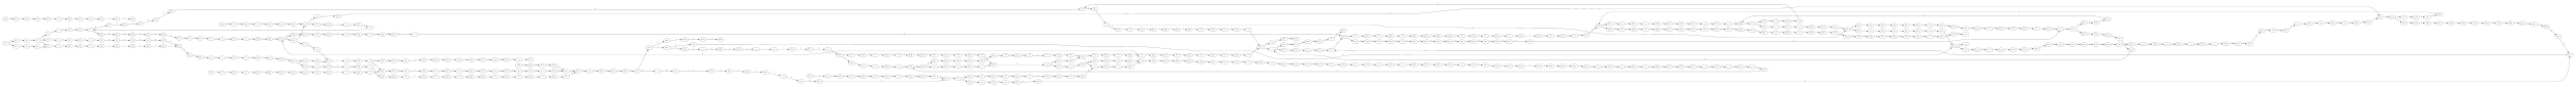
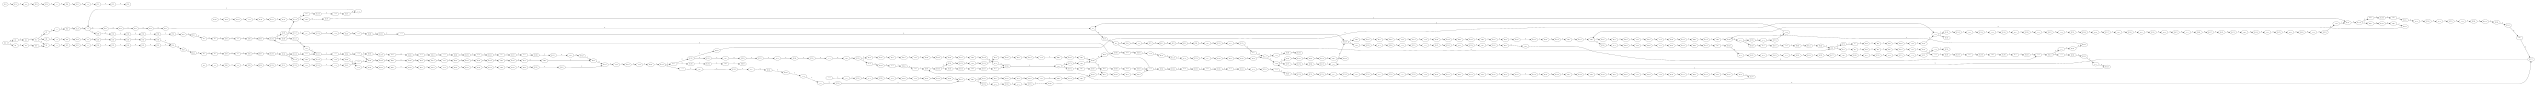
  strict digraph {
    fontname="Courier Prime"
    rankdir=LR
    node [fontname="Courier Prime"]
    edge [fontname="Courier Prime"]
    S0
    S1
    S2
    S3
    S4
    S5
    S6
    S7
    S8
    S9
    S11
    S12
    S13
    S10
    S14
    S15
    S16
    S17
    S18
    S19
    S20
    S21
    S22
    S23
    S24
    S25
    S26
    S27
    S28
    S29
    S30
    S31
    S32
    S33
    S34
    S35
    S36
    S37
    S38
    S39
    S40
    S41
    S42
    S43
    S44
    S45
    S46
    S47
    S48
    S49
    S50
    S51
    S52
    S53
    S54
    S55
    S56
    S57
    S58
    S59
    S60
    S61
    S62
    S64
    S65
    S66
    S67
    S69
    S70
    S71
    S72
    S73
    S68
    S74
    S75
    S76
    S77
    S78
    S79
    S80
    S81
    S82
    S83
    S84
    S85
    S86
    S87
    S88
    S89
    S90
    S91
    S92
    S93
    S94
    S95
    S96
    S97
    S98
    S99
    S100
    S101
    S102
    S103
    S104
    S105
    S106
    S107
    S108
    S109
    S110
    S111
    S112
    S113
    S114
    S115
    S116
    S117
    S118
    S119
    S120
    S121
    S122
    S123
    S124
    S125
    S126
    S127
    S128
    S129
    S130
    S131
    S132
    S133
    S134
    S135
    S136
    S137
    S138
    S139
    S140
    S141
    S142
    S144
    S145
    S146
    S147
    S148
    S149
    S150
    S151
    S152
    S143
    S153
    S154
    S155
    S156
    S157
    S158
    S159
    S160
    S161
    S162
    S163
    S164
    S165
    S166
    S167
    S168
    S169
    S170
    S171
    S172
    S173
    S174
    S175
    S176
    S177
    S178
    S179
    S180
    S181
    S182
    S183
    S184
    S185
    S186
    S187
    S188
    S189
    S190
    S191
    S192
    S193
    S194
    S195
    S196
    S197
    S198
    S199
    S200
    S201
    S202
    S203
    S204
    S205
    S206
    S207
    S208
    S209
    S210
    S211
    S212
    S213
    S214
    S215
    S216
    S217
    S218
    S219
    S220
    S221
    S223
    S224
    S225
    S226
    S227
    S228
    S229
    S230
    S231
    S232
    S233
    S234
    S236
    S237
    S238
    S239
    S240
    S241
    S242
    S243
    S244
    S245
    S246
    S247
    S248
    S235
    S249
    S250
    S251
    S252
    S253
    S254
    S255
    S256
    S257
    S258
    S259
    S260
    S261
    S262
    S263
    S264
    S265
    S266
    S267
    S268
    S269
    S270
    S271
    S272
    S273
    S274
    S275
    S276
    S277
    S278
    S279
    S280
    S281
    S282
    S283
    S284
    S285
    S286
    S287
    S288
    S289
    S290
    S291
    S292
    S293
    S294
    S295
    S296
    S297
    S298
    S299
    S300
    S301
    S302
    S303
    S304
    S305
    S306
    S307
    S308
    S309
    S310
    S311
    S312
    S313
    S314
    S315
    S316
    S317
    S318
    S319
    S320
    S321
    S322
    S323
    S324
    S325
    S326
    S327
    S328
    S329
    S330
    S331
    S332
    S333
    S334
    S335
    S336
    S337
    S338
    S339
    S340
    S341
    S342
    S343
    S344
    S345
    S346
    S347
    S348
    S349
    S350
    S351
    S352
    S353
    S354
    S355
    S356
    S357
    S358
    S359
    S360
    S361
    S362
    S363
    S364
    S365
    S366
    S367
    S368
    S369
    S370
    S371
    S372
+   S373
    S374
    S375
    S376
    S377
    S378
    S379
    S380
    S381
    S382
    S383
    S384
    S385
    S386
    S387
    S388
    S389
    S390
    S391
    S392
    S393
    S394
    S395
    S396
    S397
    S398
    S399
    S400
    S401
    S402
    S403
    S404
    S405
    S406
    S407
    S408
    S409
    S410
    S411
    S412
    S413
    S414
    S415
    S416
    S417
    S418
    S419
    S420
    S421
    S422
    S423
    S424
    S425
    S426
    S427
    S428
    S429
    S430
    S431
    S432
    S433
    S434
    S435
    S436
    S437
    S438
    S439
    S440
    S441
    S442
    S443
    S444
    S445
    S446
    S447
    S448
    S449
    S450
    S451
    S452
    S453
    S454
    S455
    S456
    S457
    S458
    S459
    S460
    S461
    S462
    S463
    S464
    S465
    S466
    S467
    S468
    S469
    S470
    S471
    S472
    S473
    S474
    S475
    S476
    S477
    S478
    S479
    S480
    S481
    S482
    S483
    S484
    S485
    S486
    S487
    S488
    S489
    S490
    S491
    S492
    S493
    S494
    S495
    S496
    S497
    S498
    S499
    S500
    S501
    S502
    S503
    S504
    S505
    S506
    S507
    S508
    S509
    S510
    S511
    S512
    S513
    S514
    S515
    S516
    S517
    S518
    S519
    S520
    S521
    S522
    S523
    S524
    S525
    S527
    S528
    S526
    S529
    S530
    S531
    S532
    S533
    S534
    S535
    S536
    S537
    S538
    S539
    S540
    S541
    S542
    S543
    S544
    S545
    S546
    S547
    S548
    S549
    S550
    S551
    S552
    S553
    S554
    S555
    S556
    S557
    S558
    S559
    S560
    S561
    S562
    S563
    S564
    S565
    S566
    S567
    S568
    S569
    S570
    S571
    S572
    S573
    S574
    S575
    S576
    S577
    S0 -> S1 [label=G]
    S0 -> S2 [label=C]
    S1 -> S3 [label=A]
    S2 -> S4 [label=G]
    S3 -> S5 [label=A]
    S4 -> S6 [label=C]
    S5 -> S7 [label=G]
    S5 -> S8 [label=T]
    S5 -> S9 [label=C]
    S6 -> S9 [label=G]
    S7 -> S11 [label=T]
    S8 -> S12 [label=T]
    S9 -> S13 [label=T]
    S11 -> S15 [label=G]
    S12 -> S16 [label=G]
    S13 -> S17 [label=G]
    S10 -> S14 [label=T]
    S14 -> S18 [label=C]
    S15 -> S19 [label=T]
    S16 -> S20 [label=A]
    S17 -> S21 [label=G]
    S18 -> S22 [label=G]
    S19 -> S23 [label=C]
    S20 -> S24 [label=A]
    S21 -> S25 [label=A]
    S22 -> S26 [label=A]
    S23 -> S27 [label=G]
    S23 -> S28 [label=C]
    S24 -> S29 [label=C]
    S25 -> S30 [label=C]
    S26 -> S31 [label=C]
    S27 -> S32 [label=T]
    S28 -> S33 [label=T]
    S29 -> S34 [label=C]
    S30 -> S35 [label=C]
    S31 -> S36 [label=G]
    S32 -> S37 [label=C]
    S33 -> S38 [label=G]
    S34 -> S39 [label=C]
    S35 -> S40 [label=C]
    S36 -> S41 [label=C]
    S37 -> S42 [label=G]
    S38 -> S43 [label=G]
    S39 -> S44 [label=G]
    S40 -> S45 [label=G]
    S41 -> S46 [label=G]
    S42 -> S47 [label=G]
    S43 -> S48 [label=C]
    S44 -> S49 [label=T]
    S45 -> S50 [label=T]
    S46 -> S51 [label=C]
    S47 -> S52 [label=A]
    S48 -> S53 [label=C]
    S49 -> S54 [label=C]
    S50 -> S54 [label=C]
    S51 -> S55 [label=C]
    S52 -> S56 [label=A]
    S53 -> S57 [label=T]
    S54 -> S58 [label=T]
    S55 -> S59 [label=T]
    S56 -> S60 [label=C]
    S57 -> S61 [label=G]
    S58 -> S62 [label=C]
    S60 -> S64 [label=A]
    S60 -> S65 [label=T]
    S61 -> S66 [label=G]
    S62 -> S67 [label=G]
    S64 -> S69 [label=G]
    S65 -> S70 [label=G]
    S65 -> S71 [label=A]
    S66 -> S72 [label=G]
    S67 -> S73 [label=G]
    S69 -> S75 [label=G]
    S70 -> S76 [label=C]
    S71 -> S77 [label=C]
    S72 -> S78 [label=T]
    S73 -> S79 [label=C]
    S68 -> S74 [label=G]
    S74 -> S80 [label=G]
    S75 -> S81 [label=A]
    S76 -> S82 [label=A]
    S77 -> S83 [label=A]
    S78 -> S84 [label=C]
    S79 -> S85 [label=A]
    S80 -> S86 [label=C]
    S81 -> S87 [label=A]
    S82 -> S88 [label=A]
    S83 -> S89 [label=A]
    S84 -> S90 [label=C]
    S85 -> S91 [label=C]
    S86 -> S92 [label=T]
    S87 -> S93 [label=T]
    S88 -> S94 [label=C]
    S89 -> S95 [label=C]
    S90 -> S96 [label=C]
    S91 -> S97 [label=C]
    S92 -> S98 [label=C]
    S93 -> S99 [label=A]
    S94 -> S100 [label=C]
    S95 -> S101 [label=G]
    S96 -> S102 [label=G]
    S97 -> S103 [label=G]
    S98 -> S104 [label=A]
    S99 -> S105 [label=G]
    S100 -> S106 [label=A]
    S101 -> S107 [label=A]
    S102 -> S108 [label=A]
    S102 -> S109 [label=G]
    S103 -> S110 [label=A]
    S104 -> S111 [label=C]
    S105 -> S112 [label=T]
    S106 -> S113 [label=G]
    S107 -> S114 [label=A]
    S108 -> S115 [label=G]
    S108 -> S116 [label=A]
    S109 -> S117 [label=A]
    S110 -> S118 [label=G]
    S110 -> S119 [label=A]
    S111 -> S120 [label=G]
    S112 -> S121 [label=C]
    S113 -> S122 [label=A]
    S114 -> S123 [label=A]
    S115 -> S124 [label=T]
    S116 -> S125 [label=A]
    S116 -> S126 [label=G]
    S117 -> S127 [label=G]
    S118 -> S128 [label=T]
    S119 -> S129 [label=T]
    S120 -> S130 [label=T]
    S121 -> S131 [label=T]
    S122 -> S132 [label=C]
    S122 -> S133 [label=A]
    S123 -> S134 [label=A]
    S124 -> S135 [label=C]
    S125 -> S136 [label=G]
    S126 -> S137 [label=T]
    S127 -> S138 [label=G]
    S128 -> S135 [label=C]
    S129 -> S139 [label=G]
    S130 -> S140 [label=C]
    S131 -> S141 [label=C]
    S132 -> S142 [label=T]
    S134 -> S144 [label=C]
    S135 -> S145 [label=C]
    S136 -> S146 [label=T]
    S137 -> S147 [label=C]
    S138 -> S148 [label=C]
    S139 -> S149 [label=T]
    S140 -> S150 [label=C]
    S141 -> S151 [label=T]
    S142 -> S152 [label=C]
    S144 -> S155 [label=A]
    S145 -> S156 [label=A]
    S146 -> S157 [label=G]
    S147 -> S158 [label=G]
    S148 -> S159 [label=G]
    S149 -> S160 [label=A]
    S150 -> S161 [label=A]
    S151 -> S162 [label=C]
    S151 -> S163 [label=G]
    S152 -> S164 [label=C]
    S143 -> S153 [label=C]
    S143 -> S154 [label=A]
    S153 -> S165 [label=A]
    S153 -> S166 [label=G]
    S154 -> S167 [label=G]
    S155 -> S168 [label=G]
    S156 -> S169 [label=G]
    S157 -> S170 [label=T]
    S158 -> S171 [label=C]
    S158 -> S172 [label=A]
    S159 -> S173 [label=T]
    S160 -> S174 [label=G]
    S161 -> S175 [label=G]
    S162 -> S176 [label=T]
    S162 -> S177 [label=G]
    S163 -> S178 [label=T]
    S164 -> S179 [label=C]
    S165 -> S180 [label=G]
    S165 -> S181 [label=C]
    S166 -> S182 [label=G]
    S167 -> S183 [label=C]
    S168 -> S184 [label=A]
    S169 -> S185 [label=T]
    S169 -> S186 [label=C]
    S170 -> S23 [label=C]
    S171 -> S187 [label=G]
    S172 -> S188 [label=G]
    S173 -> S189 [label=G]
    S174 -> S190 [label=T]
    S175 -> S186 [label=C]
    S176 -> S191 [label=G]
    S177 -> S192 [label=T]
    S178 -> S193 [label=A]
    S179 -> S194 [label=A]
    S180 -> S122 [label=A]
    S181 -> S195 [label=C]
    S182 -> S196 [label=A]
    S183 -> S197 [label=C]
    S184 -> S198 [label=A]
    S185 -> S199 [label=A]
    S186 -> S200 [label=T]
    S187 -> S201 [label=G]
    S188 -> S202 [label=G]
    S189 -> S203 [label=G]
    S190 -> S204 [label=T]
    S191 -> S205 [label=A]
    S192 -> S206 [label=G]
    S194 -> S207 [label=T]
    S195 -> S208 [label=A]
    S196 -> S209 [label=C]
    S197 -> S210 [label=G]
    S198 -> S211 [label=G]
    S199 -> S212 [label=G]
    S200 -> S213 [label=T]
    S201 -> S214 [label=C]
    S202 -> S215 [label=T]
    S203 -> S216 [label=T]
    S204 -> S217 [label=T]
    S205 -> S218 [label=G]
    S206 -> S219 [label=G]
    S207 -> S220 [label=C]
    S208 -> S221 [label=C]
    S210 -> S223 [label=T]
    S211 -> S224 [label=G]
    S212 -> S225 [label=G]
    S213 -> S226 [label=C]
    S214 -> S227 [label=T]
    S215 -> S228 [label=A]
    S216 -> S229 [label=A]
    S217 -> S230 [label=C]
    S218 -> S231 [label=T]
    S219 -> S232 [label=T]
    S220 -> S233 [label=T]
    S221 -> S234 [label=C]
    S223 -> S236 [label=C]
    S224 -> S237 [label=G]
    S225 -> S238 [label=G]
    S226 -> S239 [label=A]
    S227 -> S240 [label=A]
    S227 -> S241 [label=G]
    S228 -> S242 [label=T]
    S229 -> S243 [label=T]
    S229 -> S244 [label=C]
    S230 -> S245 [label=A]
    S231 -> S246 [label=A]
    S232 -> S229 [label=A]
    S233 -> S247 [label=G]
    S234 -> S248 [label=C]
    S236 -> S250 [label=C]
    S237 -> S251 [label=G]
    S238 -> S252 [label=T]
    S239 -> S253 [label=C]
    S240 -> S254 [label=T]
    S241 -> S255 [label=G]
    S242 -> S256 [label=A]
    S243 -> S257 [label=G]
    S244 -> S258 [label=C]
    S245 -> S259 [label=C]
    S247 -> S260 [label=C]
    S248 -> S261 [label=C]
    S235 -> S249 [label=C]
    S249 -> S262 [label=C]
    S250 -> S263 [label=T]
    S251 -> S264 [label=T]
    S251 -> S265 [label=G]
    S252 -> S266 [label=C]
    S253 -> S267 [label=G]
    S254 -> S268 [label=A]
    S255 -> S269 [label=A]
    S256 -> S270 [label=A]
    S257 -> S271 [label=A]
    S258 -> S272 [label=G]
    S259 -> S273 [label=T]
    S260 -> S274 [label=C]
    S261 -> S275 [label=T]
    S262 -> S276 [label=A]
    S263 -> S277 [label=C]
    S264 -> S278 [label=C]
    S265 -> S279 [label=T]
    S266 -> S280 [label=A]
    S267 -> S281 [label=C]
    S268 -> S282 [label=G]
    S269 -> S283 [label=A]
    S270 -> S284 [label=G]
    S271 -> S285 [label=G]
    S272 -> S286 [label=G]
    S273 -> S287 [label=C]
    S274 -> S288 [label=A]
    S275 -> S289 [label=T]
    S276 -> S290 [label=T]
    S277 -> S291 [label=T]
    S278 -> S292 [label=T]
    S279 -> S293 [label=C]
    S280 -> S294 [label=C]
    S281 -> S295 [label=C]
    S282 -> S296 [label=T]
    S283 -> S297 [label=T]
    S284 -> S298 [label=T]
    S285 -> S299 [label=C]
    S286 -> S300 [label=T]
    S287 -> S301 [label=C]
    S288 -> S302 [label=G]
    S289 -> S303 [label=C]
    S290 -> S304 [label=C]
    S291 -> S305 [label=T]
    S291 -> S306 [label=G]
    S292 -> S307 [label=C]
    S293 -> S308 [label=C]
    S294 -> S309 [label=T]
    S295 -> S310 [label=C]
    S296 -> S311 [label=A]
    S297 -> S312 [label=G]
    S298 -> S313 [label=C]
    S299 -> S314 [label=G]
    S300 -> S315 [label=G]
    S301 -> S316 [label=T]
    S302 -> S317 [label=T]
    S303 -> S318 [label=C]
    S303 -> S319 [label=G]
    S304 -> S320 [label=G]
    S305 -> S321 [label=C]
    S306 -> S322 [label=T]
    S307 -> S323 [label=T]
    S308 -> S324 [label=G]
    S309 -> S325 [label=C]
    S310 -> S326 [label=T]
    S311 -> S327 [label=G]
    S312 -> S328 [label=G]
    S313 -> S329 [label=G]
    S314 -> S330 [label=G]
    S315 -> S331 [label=G]
    S316 -> S332 [label=T]
    S317 -> S333 [label=C]
    S318 -> S334 [label=T]
    S319 -> S335 [label=A]
    S320 -> S336 [label=T]
    S321 -> S337 [label=T]
    S322 -> S338 [label=C]
    S323 -> S162 [label=C]
    S324 -> S339 [label=C]
    S324 -> S340 [label=T]
    S325 -> S341 [label=G]
    S326 -> S342 [label=T]
    S327 -> S343 [label=C]
    S328 -> S344 [label=G]
    S329 -> S345 [label=T]
    S330 -> S346 [label=T]
    S331 -> S347 [label=T]
    S332 -> S348 [label=T]
    S333 -> S349 [label=G]
    S334 -> S350 [label=G]
    S335 -> S351 [label=T]
    S336 -> S352 [label=C]
    S337 -> S353 [label=C]
    S338 -> S354 [label=G]
    S339 -> S355 [label=C]
    S340 -> S356 [label=C]
    S341 -> S357 [label=C]
    S342 -> S358 [label=C]
    S343 -> S359 [label=C]
    S344 -> S360 [label=G]
    S345 -> S361 [label=G]
    S346 -> S362 [label=C]
    S347 -> S363 [label=T]
    S348 -> S364 [label=C]
    S349 -> S365 [label=T]
    S350 -> S366 [label=T]
    S351 -> S367 [label=C]
    S352 -> S368 [label=C]
    S353 -> S369 [label=G]
    S354 -> S370 [label=T]
    S355 -> S371 [label=G]
    S356 -> S372 [label=G]
+   S357 -> S373 [label=T]
    S358 -> S374 [label=A]
    S359 -> S375 [label=G]
    S360 -> S376 [label=T]
    S361 -> S377 [label=G]
    S362 -> S378 [label=G]
    S363 -> S379 [label=A]
    S364 -> S380 [label=A]
    S365 -> S381 [label=A]
    S366 -> S382 [label=C]
    S367 -> S383 [label=G]
    S368 -> S384 [label=T]
    S369 -> S385 [label=G]
    S370 -> S386 [label=G]
    S371 -> S387 [label=G]
    S372 -> S388 [label=G]
+   S373 -> S389 [label=T]
    S374 -> S390 [label=T]
    S375 -> S391 [label=A]
    S376 -> S392 [label=C]
    S377 -> S232 [label=T]
    S378 -> S393 [label=C]
    S379 -> S394 [label=G]
    S380 -> S395 [label=T]
    S381 -> S396 [label=A]
    S382 -> S397 [label=C]
    S383 -> S398 [label=T]
    S384 -> S277 [label=C]
    S385 -> S399 [label=A]
    S386 -> S377 [label=G]
    S387 -> S400 [label=A]
    S388 -> S52 [label=A]
    S389 -> S401 [label=C]
    S390 -> S402 [label=C]
    S391 -> S403 [label=A]
    S392 -> S308 [label=C]
    S393 -> S404 [label=A]
    S394 -> S405 [label=A]
    S395 -> S406 [label=C]
    S396 -> S407 [label=G]
    S397 -> S408 [label=T]
    S398 -> S409 [label=T]
    S399 -> S410 [label=G]
    S400 -> S411 [label=A]
    S401 -> S412 [label=A]
    S402 -> S413 [label=C]
    S403 -> S414 [label=A]
    S404 -> S415 [label=C]
    S405 -> S416 [label=A]
    S406 -> S413 [label=C]
    S407 -> S417 [label=A]
    S408 -> S418 [label=A]
    S408 -> S419 [label=T]
    S409 -> S420 [label=T]
    S410 -> S421 [label=A]
    S411 -> S422 [label=C]
    S412 -> S423 [label=T]
    S413 -> S424 [label=A]
    S414 -> S425 [label=C]
    S415 -> S426 [label=G]
    S416 -> S427 [label=G]
    S417 -> S428 [label=C]
    S418 -> S429 [label=C]
    S419 -> S430 [label=G]
    S420 -> S431 [label=G]
    S421 -> S432 [label=G]
    S422 -> S65 [label=T]
    S423 -> S402 [label=C]
    S424 -> S433 [label=G]
    S425 -> S434 [label=C]
    S426 -> S435 [label=C]
    S427 -> S436 [label=G]
    S428 -> S437 [label=G]
    S429 -> S438 [label=T]
    S430 -> S439 [label=T]
    S431 -> S440 [label=T]
    S432 -> S441 [label=G]
    S433 -> S442 [label=A]
    S434 -> S443 [label=C]
    S435 -> S444 [label=G]
    S436 -> S237 [label=G]
    S437 -> S445 [label=G]
    S438 -> S446 [label=A]
    S439 -> S447 [label=A]
    S440 -> S448 [label=A]
    S441 -> S449 [label=T]
    S442 -> S450 [label=A]
    S443 -> S451 [label=C]
    S444 -> S452 [label=C]
    S445 -> S453 [label=C]
    S446 -> S454 [label=C]
    S447 -> S455 [label=G]
    S448 -> S456 [label=G]
    S449 -> S457 [label=C]
    S450 -> S143 [label=C]
    S451 -> S458 [label=G]
    S452 -> S459 [label=G]
    S453 -> S460 [label=T]
    S454 -> S461 [label=C]
    S455 -> S462 [label=G]
    S456 -> S462 [label=G]
    S457 -> S463 [label=C]
    S458 -> S464 [label=A]
    S459 -> S465 [label=G]
    S460 -> S466 [label=C]
    S461 -> S467 [label=A]
    S462 -> S468 [label=A]
    S463 -> S469 [label=C]
    S464 -> S470 [label=C]
    S465 -> S471 [label=C]
    S466 -> S472 [label=T]
    S467 -> S473 [label=G]
    S468 -> S474 [label=G]
    S468 -> S475 [label=A]
    S469 -> S102 [label=G]
    S469 -> S476 [label=A]
    S470 -> S477 [label=T]
    S471 -> S227 [label=G]
    S472 -> S478 [label=C]
    S473 -> S479 [label=G]
    S474 -> S480 [label=A]
    S475 -> S481 [label=A]
    S476 -> S482 [label=G]
    S477 -> S483 [label=A]
    S478 -> S484 [label=G]
    S479 -> S485 [label=A]
    S480 -> S486 [label=G]
    S481 -> S487 [label=G]
    S482 -> S488 [label=A]
    S483 -> S489 [label=G]
    S484 -> S490 [label=A]
    S485 -> S491 [label=G]
    S486 -> S441 [label=G]
    S486 -> S492 [label=T]
    S487 -> S493 [label=G]
    S488 -> S494 [label=G]
    S489 -> S495 [label=A]
    S490 -> S496 [label=A]
    S491 -> S497 [label=A]
    S492 -> S498 [label=C]
    S493 -> S499 [label=T]
    S494 -> S500 [label=C]
    S495 -> S501 [label=A]
    S496 -> S502 [label=G]
    S497 -> S486 [label=G]
    S498 -> S503 [label=A]
    S499 -> S504 [label=C]
    S500 -> S505 [label=C]
    S501 -> S506 [label=T]
    S502 -> S507 [label=T]
    S503 -> S508 [label=G]
    S504 -> S509 [label=C]
    S505 -> S510 [label=A]
    S506 -> S511 [label=C]
    S507 -> S147 [label=C]
    S508 -> S512 [label=G]
    S509 -> S469 [label=C]
    S510 -> S513 [label=C]
    S511 -> S514 [label=G]
    S512 -> S515 [label=A]
    S513 -> S516 [label=G]
    S514 -> S517 [label=G]
    S515 -> S518 [label=C]
    S516 -> S519 [label=G]
    S517 -> S520 [label=G]
    S518 -> S521 [label=C]
    S519 -> S522 [label=T]
    S520 -> S523 [label=T]
    S521 -> S524 [label=A]
    S522 -> S525 [label=T]
    S524 -> S527 [label=G]
    S525 -> S528 [label=A]
    S527 -> S530 [label=T]
    S528 -> S531 [label=C]
    S526 -> S529 [label=T]
    S529 -> S532 [label=C]
    S530 -> S533 [label=C]
    S531 -> S534 [label=T]
    S532 -> S535 [label=C]
    S533 -> S536 [label=T]
    S534 -> S537 [label=G]
    S535 -> S538 [label=C]
    S536 -> S539 [label=C]
    S537 -> S540 [label=C]
    S538 -> S541 [label=G]
    S539 -> S151 [label=T]
    S540 -> S542 [label=A]
    S541 -> S543 [label=A]
    S542 -> S544 [label=G]
    S543 -> S116 [label=A]
    S544 -> S545 [label=A]
    S545 -> S546 [label=C]
    S546 -> S547 [label=G]
    S547 -> S548 [label=G]
    S548 -> S549 [label=A]
    S549 -> S550 [label=C]
    S550 -> S551 [label=A]
    S551 -> S552 [label=C]
    S552 -> S553 [label=A]
    S553 -> S554 [label=C]
    S554 -> S555 [label=C]
    S555 -> S556 [label=T]
    S556 -> S557 [label=C]
    S557 -> S558 [label=T]
    S558 -> S559 [label=A]
    S559 -> S560 [label=G]
    S560 -> S561 [label=A]
    S561 -> S562 [label=A]
    S562 -> S563 [label=C]
    S563 -> S564 [label=G]
    S564 -> S565 [label=A]
    S565 -> S566 [label=G]
    S566 -> S567 [label=G]
    S567 -> S568 [label=T]
    S568 -> S569 [label=G]
    S569 -> S570 [label=T]
    S570 -> S571 [label=C]
    S571 -> S572 [label=C]
    S572 -> S573 [label=C]
    S573 -> S574 [label=T]
    S574 -> S575 [label=G]
    S575 -> S576 [label=T]
    S576 -> S577 [label=C]
    S577 -> S397 [label=C]
  }
